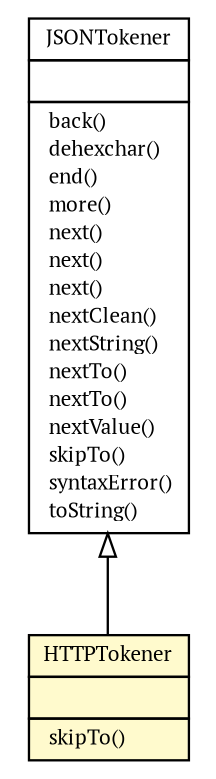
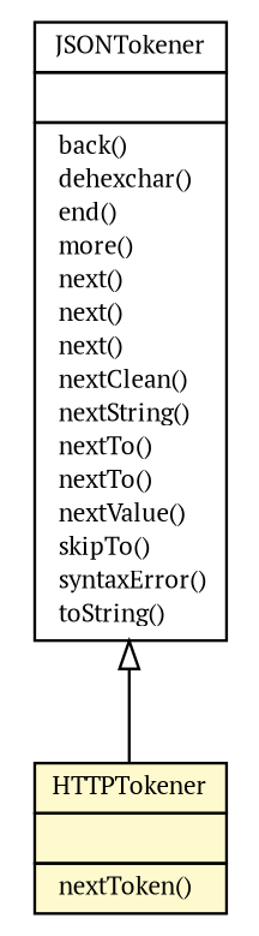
  digraph {
    nodesep=0.25
    ranksep=0.5
    fontname="PT Serif"
    node [fontcolor=black fontname="PT Serif" fontsize=9.0 shape=plaintext]
    n1 [label=<<table title="org.json.heyzap.JSONTokener" border="0" cellborder="1" cellspacing="0" cellpadding="2" port="p" href="./JSONTokener.html"> 		<tr><td><table border="0" cellspacing="0" cellpadding="1"> <tr><td align="center" balign="center"> JSONTokener </td></tr> 		</table></td></tr> 		<tr><td><table border="0" cellspacing="0" cellpadding="1"> <tr><td align="left" balign="left">  </td></tr> 		</table></td></tr> 		<tr><td><table border="0" cellspacing="0" cellpadding="1"> <tr><td align="left" balign="left">  back() </td></tr> <tr><td align="left" balign="left">  dehexchar() </td></tr> <tr><td align="left" balign="left">  end() </td></tr> <tr><td align="left" balign="left">  more() </td></tr> <tr><td align="left" balign="left">  next() </td></tr> <tr><td align="left" balign="left">  next() </td></tr> <tr><td align="left" balign="left">  next() </td></tr> <tr><td align="left" balign="left">  nextClean() </td></tr> <tr><td align="left" balign="left">  nextString() </td></tr> <tr><td align="left" balign="left">  nextTo() </td></tr> <tr><td align="left" balign="left">  nextTo() </td></tr> <tr><td align="left" balign="left">  nextValue() </td></tr> <tr><td align="left" balign="left">  skipTo() </td></tr> <tr><td align="left" balign="left">  syntaxError() </td></tr> <tr><td align="left" balign="left">  toString() </td></tr> 		</table></td></tr> 		</table>>]
-   n2 [label=<<table title="org.json.heyzap.HTTPTokener" border="0" cellborder="1" cellspacing="0" cellpadding="2" port="p" bgcolor="lemonChiffon" href="./HTTPTokener.html"> 		<tr><td><table border="0" cellspacing="0" cellpadding="1"> <tr><td align="center" balign="center"> HTTPTokener </td></tr> 		</table></td></tr> 		<tr><td><table border="0" cellspacing="0" cellpadding="1"> <tr><td align="left" balign="left">  </td></tr> 		</table></td></tr> 		<tr><td><table border="0" cellspacing="0" cellpadding="1"> <tr><td align="left" balign="left">  skipTo() </td></tr> 		</table></td></tr> 		</table>>]
+   n2 [label=<<table title="org.json.heyzap.HTTPTokener" border="0" cellborder="1" cellspacing="0" cellpadding="2" port="p" bgcolor="lemonChiffon" href="./HTTPTokener.html"> 		<tr><td><table border="0" cellspacing="0" cellpadding="1"> <tr><td align="center" balign="center"> HTTPTokener </td></tr> 		</table></td></tr> 		<tr><td><table border="0" cellspacing="0" cellpadding="1"> <tr><td align="left" balign="left">  </td></tr> 		</table></td></tr> 		<tr><td><table border="0" cellspacing="0" cellpadding="1"> <tr><td align="left" balign="left">  nextToken() </td></tr> 		</table></td></tr> 		</table>>]
    n1 -> n2 [arrowtail=empty dir=back fontname="PT Serif" fontsize=10 headport=p labelfontname=Helvetica labelfontsize=10 tailport=p]
  }
